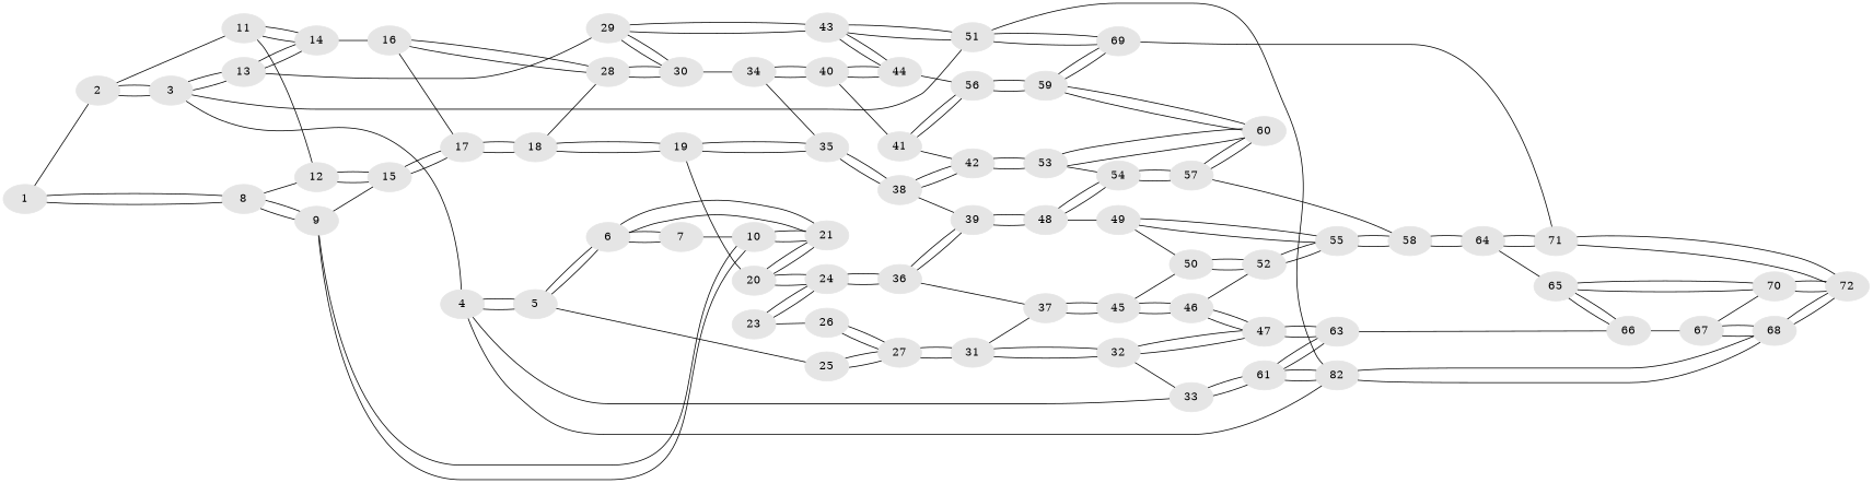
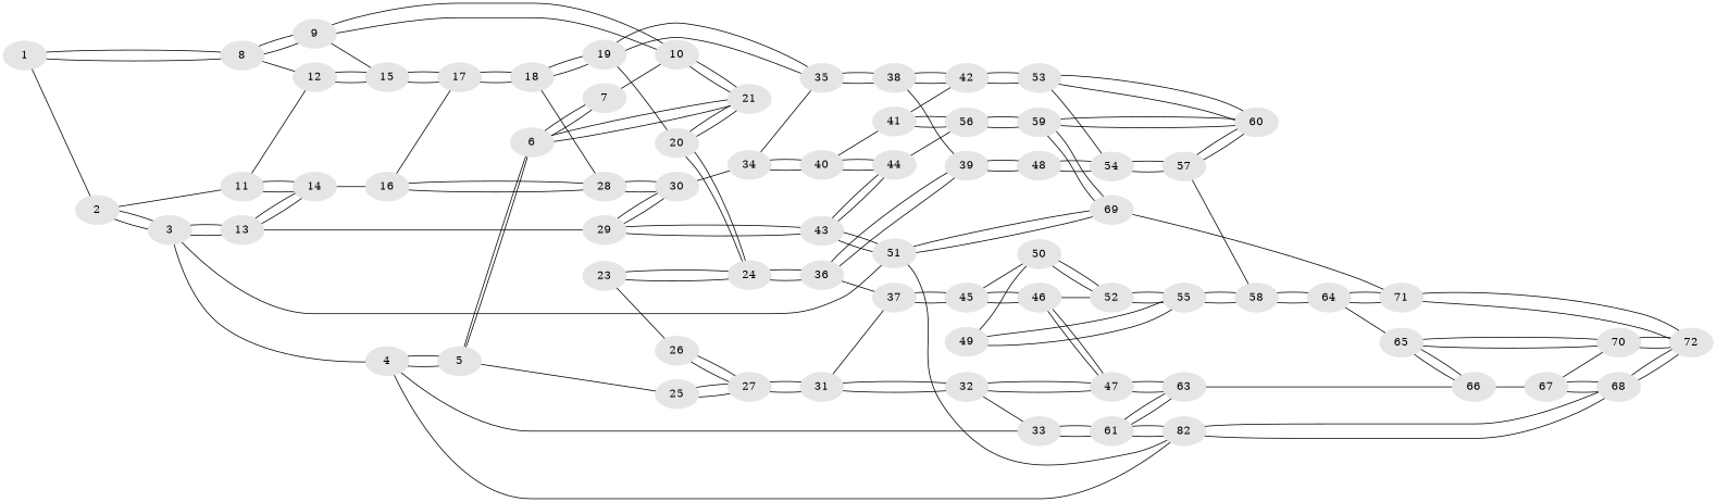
  graph {
    rankdir=LR
    node [color=gray90 style=filled]
    1
    2
    8
    3
    11
    9
    12
    4
    13
    51
    14
    5
    33
    n14 [label=82]
    29
    69
    6
    25
    61
    68
    7
    21
    27
    10
    15
    17
    16
    30
    43
    28
    18
    19
    20
    35
    24
    38
    36
    23
    26
    37
    39
    31
    32
    34
    44
    40
    47
    45
    63
    41
    42
    48
    46
    50
    53
    49
    54
    56
    59
    60
    52
    55
    66
    57
    58
    71
    64
    65
    72
    67
    70
    1 -- 2
    1 -- 8
    1 -- 8
    2 -- 3
    2 -- 3
    2 -- 11
    8 -- 9
    8 -- 9
    8 -- 12
    3 -- 4
    3 -- 13
    3 -- 13
    3 -- 51
    11 -- 12
    11 -- 14
    11 -- 14
    9 -- 10
    9 -- 10
    9 -- 15
    12 -- 15
    12 -- 15
    4 -- 5
    4 -- 5
    4 -- 33
    4 -- n14
    13 -- 14
    13 -- 14
    13 -- 29
    51 -- n14
    51 -- 69
    51 -- 69
    14 -- 16
    5 -- 6
    5 -- 6
    5 -- 25
    33 -- 61
    33 -- 61
    n14 -- 68
    n14 -- 68
    29 -- 30
    29 -- 30
    29 -- 43
    29 -- 43
    69 -- 71
    6 -- 7
    6 -- 7
    6 -- 21
    6 -- 21
    25 -- 27
    25 -- 27
    61 -- n14
    61 -- n14
    61 -- 63
    61 -- 63
    68 -- 72
    68 -- 72
    7 -- 10
    27 -- 31
    27 -- 31
    10 -- 21
    10 -- 21
    15 -- 17
    15 -- 17
    17 -- 18
    17 -- 18
    16 -- 17
    16 -- 28
    16 -- 28
    30 -- 34
    43 -- 51
    43 -- 51
    43 -- 44
    43 -- 44
    28 -- 30
    28 -- 30
    18 -- 28
    18 -- 19
    18 -- 19
    19 -- 20
    19 -- 35
    19 -- 35
    20 -- 21
    20 -- 21
    20 -- 24
    20 -- 24
    35 -- 38
    35 -- 38
    24 -- 36
    24 -- 36
    38 -- 39
    38 -- 42
    38 -- 42
    36 -- 37
    36 -- 39
    36 -- 39
    23 -- 24
    23 -- 24
    23 -- 26
    26 -- 27
    26 -- 27
    37 -- 45
    37 -- 45
    39 -- 48
    39 -- 48
    31 -- 37
    31 -- 32
    31 -- 32
    32 -- 33
    32 -- 47
    32 -- 47
    34 -- 35
    34 -- 40
    34 -- 40
    44 -- 56
    40 -- 44
    40 -- 44
    40 -- 41
    47 -- 63
    47 -- 63
    45 -- 46
    45 -- 46
    45 -- 50
    63 -- 66
    41 -- 42
    41 -- 56
    41 -- 56
    42 -- 53
    42 -- 53
-   48 -- 49
    48 -- 54
    48 -- 54
    46 -- 47
    46 -- 47
    46 -- 52
    50 -- 52
    50 -- 52
    53 -- 54
    53 -- 60
    53 -- 60
    49 -- 50
    49 -- 55
    49 -- 55
    54 -- 57
    54 -- 57
    56 -- 59
    56 -- 59
    59 -- 69
    59 -- 69
    59 -- 60
    59 -- 60
    52 -- 55
    52 -- 55
    55 -- 58
    55 -- 58
    66 -- 67
    57 -- 60
    57 -- 60
    57 -- 58
    58 -- 64
    58 -- 64
    71 -- 72
    71 -- 72
    64 -- 71
    64 -- 71
    64 -- 65
    65 -- 66
    65 -- 66
    65 -- 70
    65 -- 70
    67 -- 68
    67 -- 68
    67 -- 70
    70 -- 72
    70 -- 72
  }
